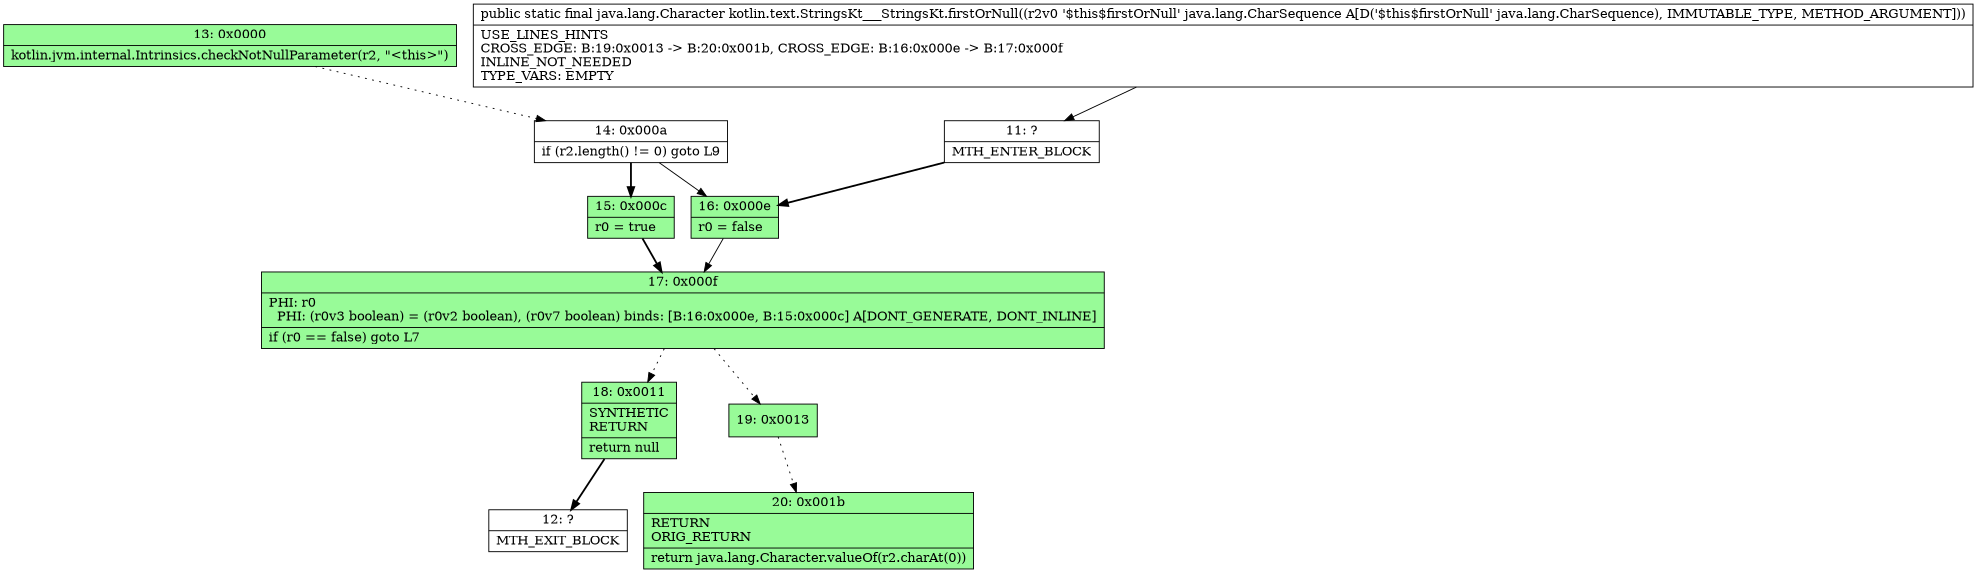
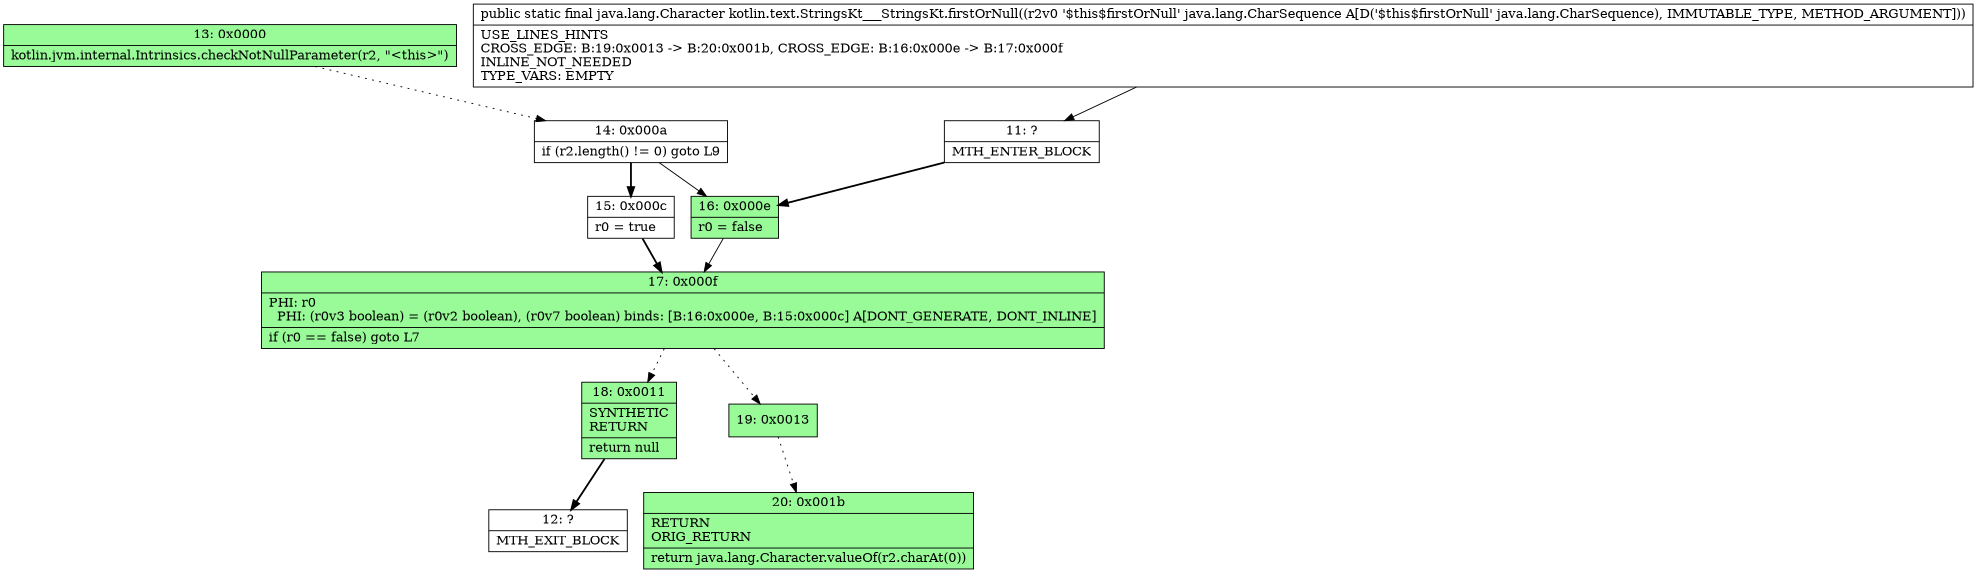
  digraph {
    node [fillcolor=palegreen shape=record style=filled]
    edge [style=bold]
    n1 [fillcolor=white label="{11\:\ ?|MTH_ENTER_BLOCK\l}"]
    n2 [label="{16\:\ 0x000e|r0 = false\l}"]
    n3 [label="{13\:\ 0x0000|kotlin.jvm.internal.Intrinsics.checkNotNullParameter(r2, \"\<this\>\")\l}"]
    n4 [fillcolor=white label="{14\:\ 0x000a|if (r2.length() != 0) goto L9\l}"]
-   n5 [label="{15\:\ 0x000c|r0 = true\l}"]
+   n5 [fillcolor=white label="{15\:\ 0x000c|r0 = true\l}"]
    n6 [label="{17\:\ 0x000f|PHI: r0 \l  PHI: (r0v3 boolean) = (r0v2 boolean), (r0v7 boolean) binds: [B:16:0x000e, B:15:0x000c] A[DONT_GENERATE, DONT_INLINE]\l|if (r0 == false) goto L7\l}"]
    n7 [label="{18\:\ 0x0011|SYNTHETIC\lRETURN\l|return null\l}"]
    n8 [label="{19\:\ 0x0013}"]
    n9 [fillcolor=white label="{12\:\ ?|MTH_EXIT_BLOCK\l}"]
    n10 [label="{20\:\ 0x001b|RETURN\lORIG_RETURN\l|return java.lang.Character.valueOf(r2.charAt(0))\l}"]
    n11 [fillcolor=white label="{public static final java.lang.Character kotlin.text.StringsKt___StringsKt.firstOrNull((r2v0 '$this$firstOrNull' java.lang.CharSequence A[D('$this$firstOrNull' java.lang.CharSequence), IMMUTABLE_TYPE, METHOD_ARGUMENT]))  | USE_LINES_HINTS\lCROSS_EDGE: B:19:0x0013 \-\> B:20:0x001b, CROSS_EDGE: B:16:0x000e \-\> B:17:0x000f\lINLINE_NOT_NEEDED\lTYPE_VARS: EMPTY\l}"]
    n1 -> n2
    n2 -> n6 [style=solid]
    n3 -> n4 [style=dotted]
    n4 -> n2 [style=solid]
    n4 -> n5
    n5 -> n6
    n6 -> n7 [style=dotted]
    n6 -> n8 [style=dotted]
    n7 -> n9
    n8 -> n10 [style=dotted]
    n11 -> n1 [style=solid]
  }
